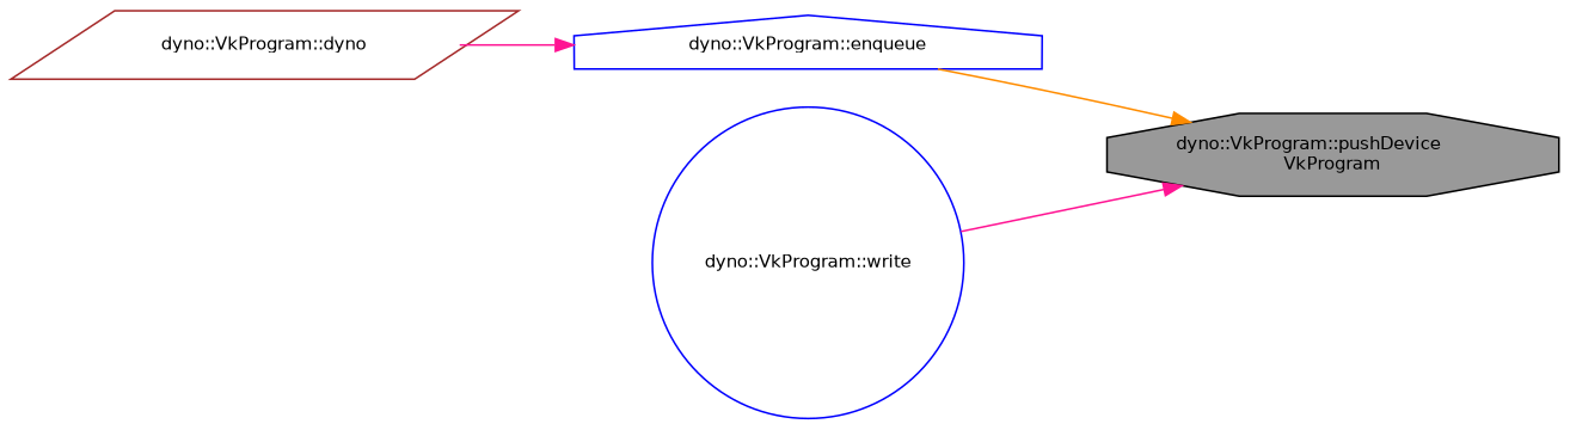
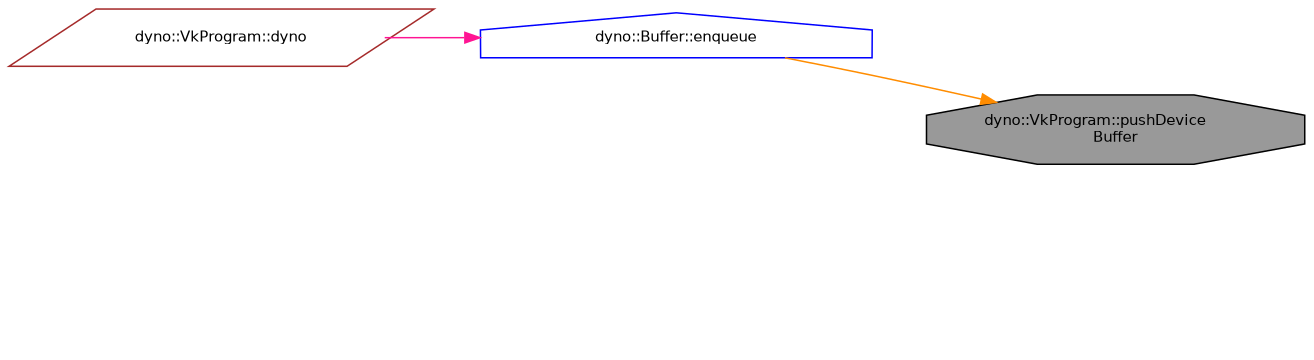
  digraph {
    rankdir=RL
    node [color=blue fillcolor=white fontname=Helvetica fontsize=10 style=filled]
    edge [color=deeppink dir=back fontname=Helvetica fontsize=10 labelfontname=Helvetica labelfontsize=10 style=solid]
-   n1 [color=black fillcolor=grey60 fontcolor=black height=0.2 label="dyno::VkProgram::pushDevice\lVkProgram" shape=octagon width=0.4]
-   n2 [height=0.2 label="dyno::VkProgram::enqueue" shape=house width=0.4]
-   n3 [height=0.2 label="dyno::VkProgram::write" shape=circle width=0.4]
+   n1 [color=black fillcolor=grey60 fontcolor=black height=0.2 label="dyno::VkProgram::pushDevice\lBuffer" shape=octagon width=0.4]
+   n2 [height=0.2 label="dyno::Buffer::enqueue" shape=house width=0.4]
    n4 [color=brown height=0.2 label="dyno::VkProgram::dyno" shape=parallelogram width=0.4]
    n1 -> n2 [color=darkorange]
-   n1 -> n3
    n2 -> n4
  }
